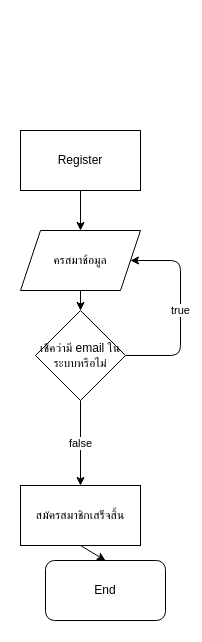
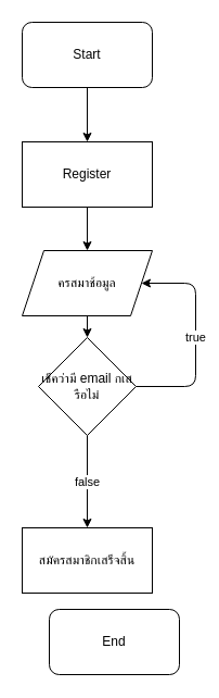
  <mxCell id="0" />
  <mxCell id="1" parent="0" />
+ <mxCell id="2" style="edgeStyle=none;html=1;exitX=0.5;exitY=1;exitDx=0;exitDy=0;entryX=0.5;entryY=0;entryDx=0;entryDy=0;" edge="1" parent="1" source="3" target="13"><mxGeometry relative="1" as="geometry" /></mxCell>
+ <mxCell id="3" value="Start" style="rounded=1;whiteSpace=wrap;html=1;" vertex="1" parent="1"><mxGeometry x="20" y="20" width="120" height="60" as="geometry" /></mxCell>
  <mxCell id="4" style="edgeStyle=none;html=1;exitX=0.5;exitY=1;exitDx=0;exitDy=0;entryX=0.5;entryY=0;entryDx=0;entryDy=0;" edge="1" parent="1" source="5" target="8"><mxGeometry relative="1" as="geometry" /></mxCell>
  <mxCell id="5" value="ครสมาช้อมูล" style="shape=parallelogram;perimeter=parallelogramPerimeter;whiteSpace=wrap;html=1;fixedSize=1;" vertex="1" parent="1"><mxGeometry x="20" y="230" width="120" height="60" as="geometry" /></mxCell>
  <mxCell id="6" value="true" style="edgeStyle=none;html=1;exitX=1;exitY=0.5;exitDx=0;exitDy=0;entryX=1;entryY=0.5;entryDx=0;entryDy=0;" edge="1" parent="1" source="8" target="5"><mxGeometry relative="1" as="geometry"><mxPoint x="180" y="355" as="targetPoint" /><Array as="points"><mxPoint x="180" y="355" /><mxPoint x="180" y="260" /></Array><mxPoint as="offset" /></mxGeometry></mxCell>
  <mxCell id="7" value="false" style="edgeStyle=none;html=1;exitX=0.5;exitY=1;exitDx=0;exitDy=0;entryX=0.5;entryY=0;entryDx=0;entryDy=0;" edge="1" parent="1" source="8" target="10"><mxGeometry relative="1" as="geometry" /></mxCell>
- <mxCell id="8" value="เช็คว่ามี email ในระบบหรือไม่" style="rhombus;whiteSpace=wrap;html=1;" vertex="1" parent="1"><mxGeometry x="35" y="310" width="90" height="90" as="geometry" /></mxCell>
- <mxCell id="9" style="edgeStyle=none;html=1;exitX=0.5;exitY=1;exitDx=0;exitDy=0;entryX=0.5;entryY=0;entryDx=0;entryDy=0;" edge="1" parent="1" source="10" target="11"><mxGeometry relative="1" as="geometry" /></mxCell>
+ <mxCell id="8" value="เช็คว่ามี email กเสรือไม่" style="rhombus;whiteSpace=wrap;html=1;" vertex="1" parent="1"><mxGeometry x="35" y="310" width="90" height="90" as="geometry" /></mxCell>
  <mxCell id="10" value="สมัครสมาชิกเสร็จสิ้น" style="rounded=0;whiteSpace=wrap;html=1;" vertex="1" parent="1"><mxGeometry x="20" y="485" width="120" height="60" as="geometry" /></mxCell>
  <mxCell id="11" value="End" style="rounded=1;whiteSpace=wrap;html=1;" vertex="1" parent="1"><mxGeometry x="45" y="560" width="120" height="60" as="geometry" /></mxCell>
  <mxCell id="12" style="edgeStyle=none;html=1;exitX=0.5;exitY=1;exitDx=0;exitDy=0;entryX=0.5;entryY=0;entryDx=0;entryDy=0;" edge="1" parent="1" source="13" target="5"><mxGeometry relative="1" as="geometry" /></mxCell>
  <mxCell id="13" value="Register" style="rounded=0;whiteSpace=wrap;html=1;" vertex="1" parent="1"><mxGeometry x="20" y="130" width="120" height="60" as="geometry" /></mxCell>
